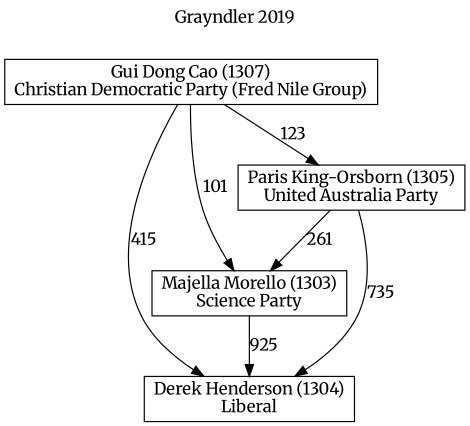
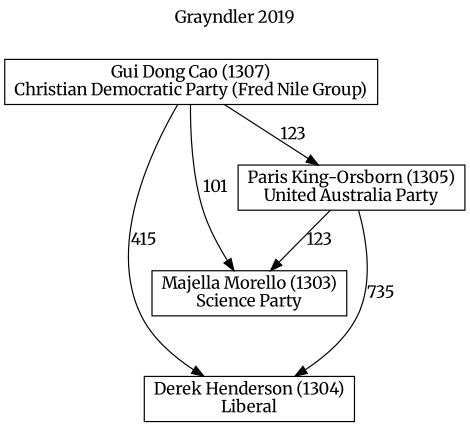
  digraph {
    fontname=Merriweather
    label="Grayndler 2019"
    labelloc=t
    mclimit=10
    node [fontname=Merriweather shape=box]
    edge [fontname=Merriweather]
    n1 [label="Derek Henderson (1304)\nLiberal"]
    n2 [label="Majella Morello (1303)\nScience Party"]
    n3 [label="Paris King-Orsborn (1305)\nUnited Australia Party"]
    n4 [label="Gui Dong Cao (1307)\nChristian Democratic Party (Fred Nile Group)"]
-   n2 -> n1 [label=925]
    n3 -> n1 [label=735]
-   n3 -> n2 [label=261]
+   n3 -> n2 [label=123]
    n4 -> n1 [label=415]
    n4 -> n2 [label=101]
    n4 -> n3 [label=123]
  }
